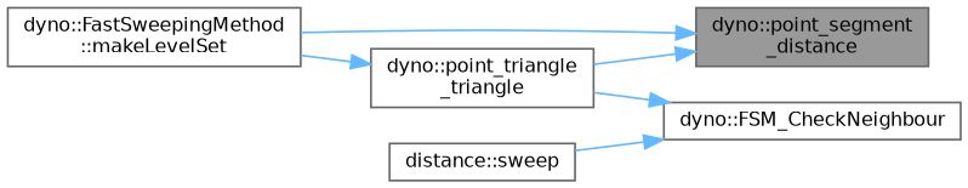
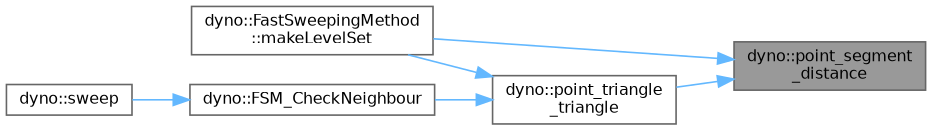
  digraph {
    rankdir=RL
    node [color=grey40 fillcolor=white fontname=Helvetica fontsize=10 shape=box style=filled]
    edge [color=steelblue1 dir=back fontname=Helvetica fontsize=10 labelfontname=Helvetica labelfontsize=10 style=solid]
    n1 [color=gray40 fillcolor=grey60 fontcolor=black height=0.2 label="dyno::point_segment\l_distance" width=0.4]
    n2 [height=0.2 label="dyno::point_triangle\l_triangle" width=0.4]
    n3 [height=0.2 label="dyno::FastSweepingMethod\l::makeLevelSet" width=0.4]
    n4 [height=0.2 label="dyno::FSM_CheckNeighbour" width=0.4]
-   n5 [height=0.2 label="distance::sweep" width=0.4]
+   n5 [height=0.2 label="dyno::sweep" width=0.4]
    n1 -> n2
    n1 -> n3
    n2 -> n3
-   n4 -> n2
+   n2 -> n4
    n4 -> n5
  }
